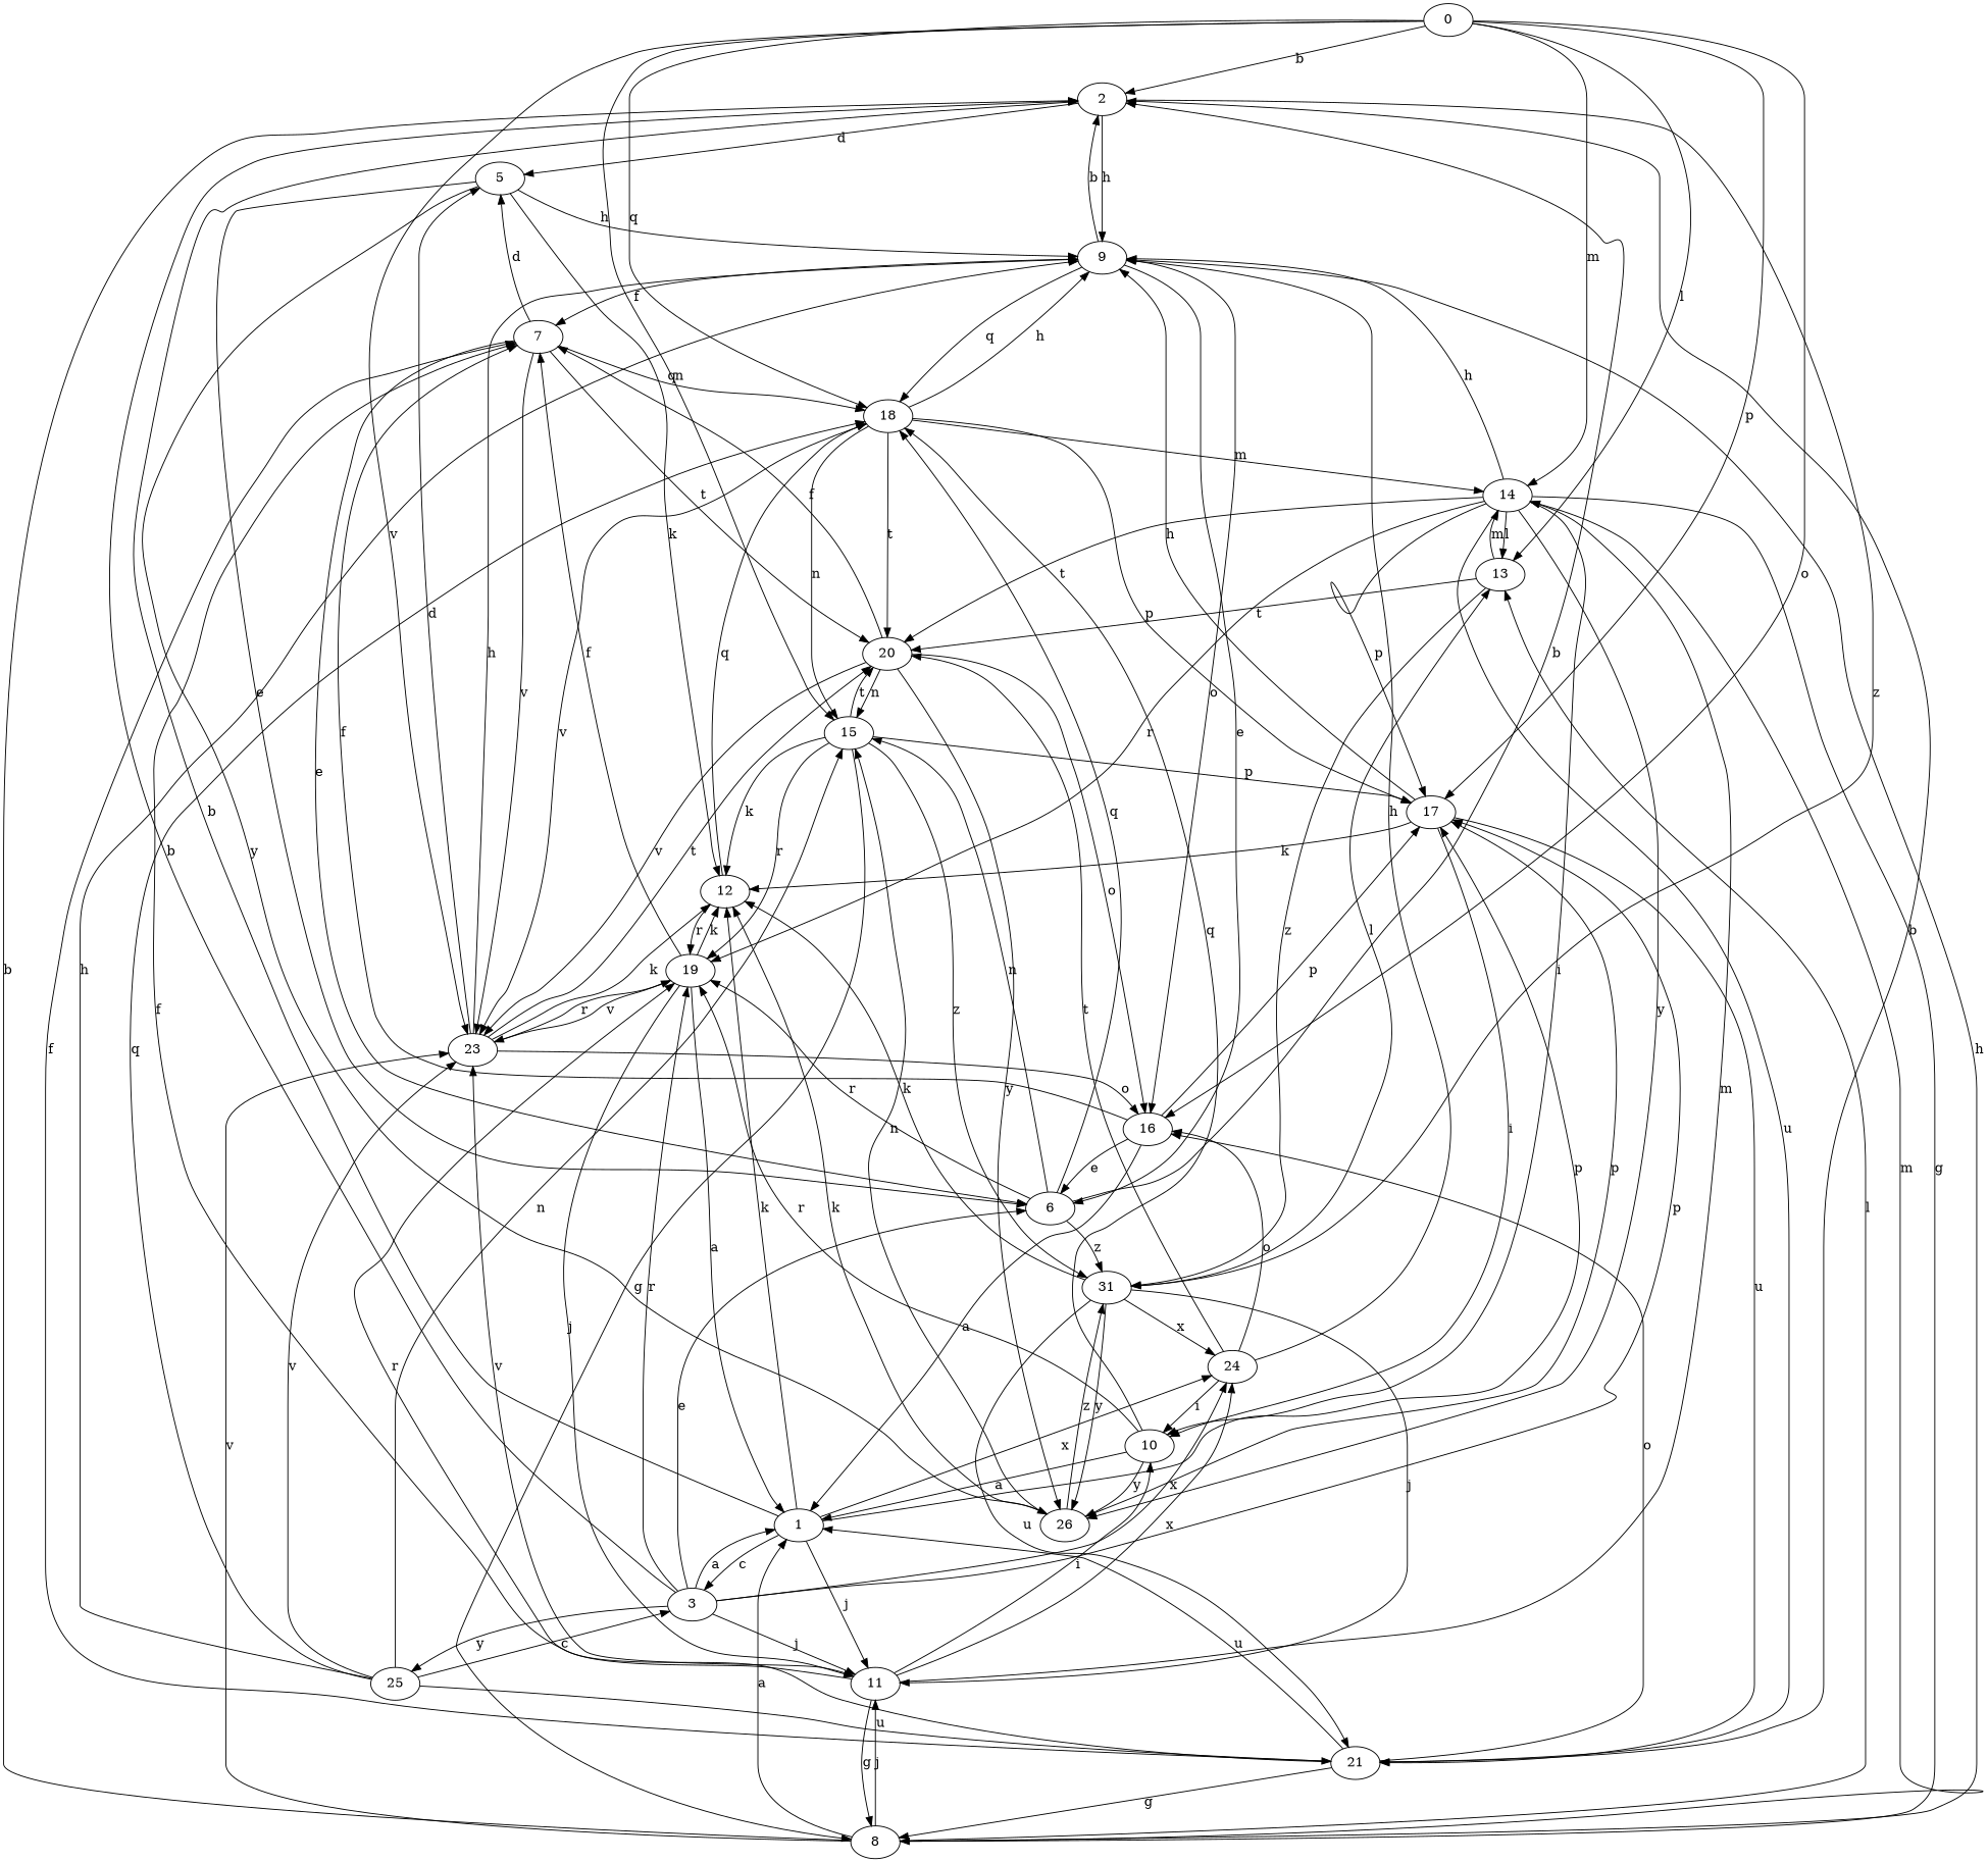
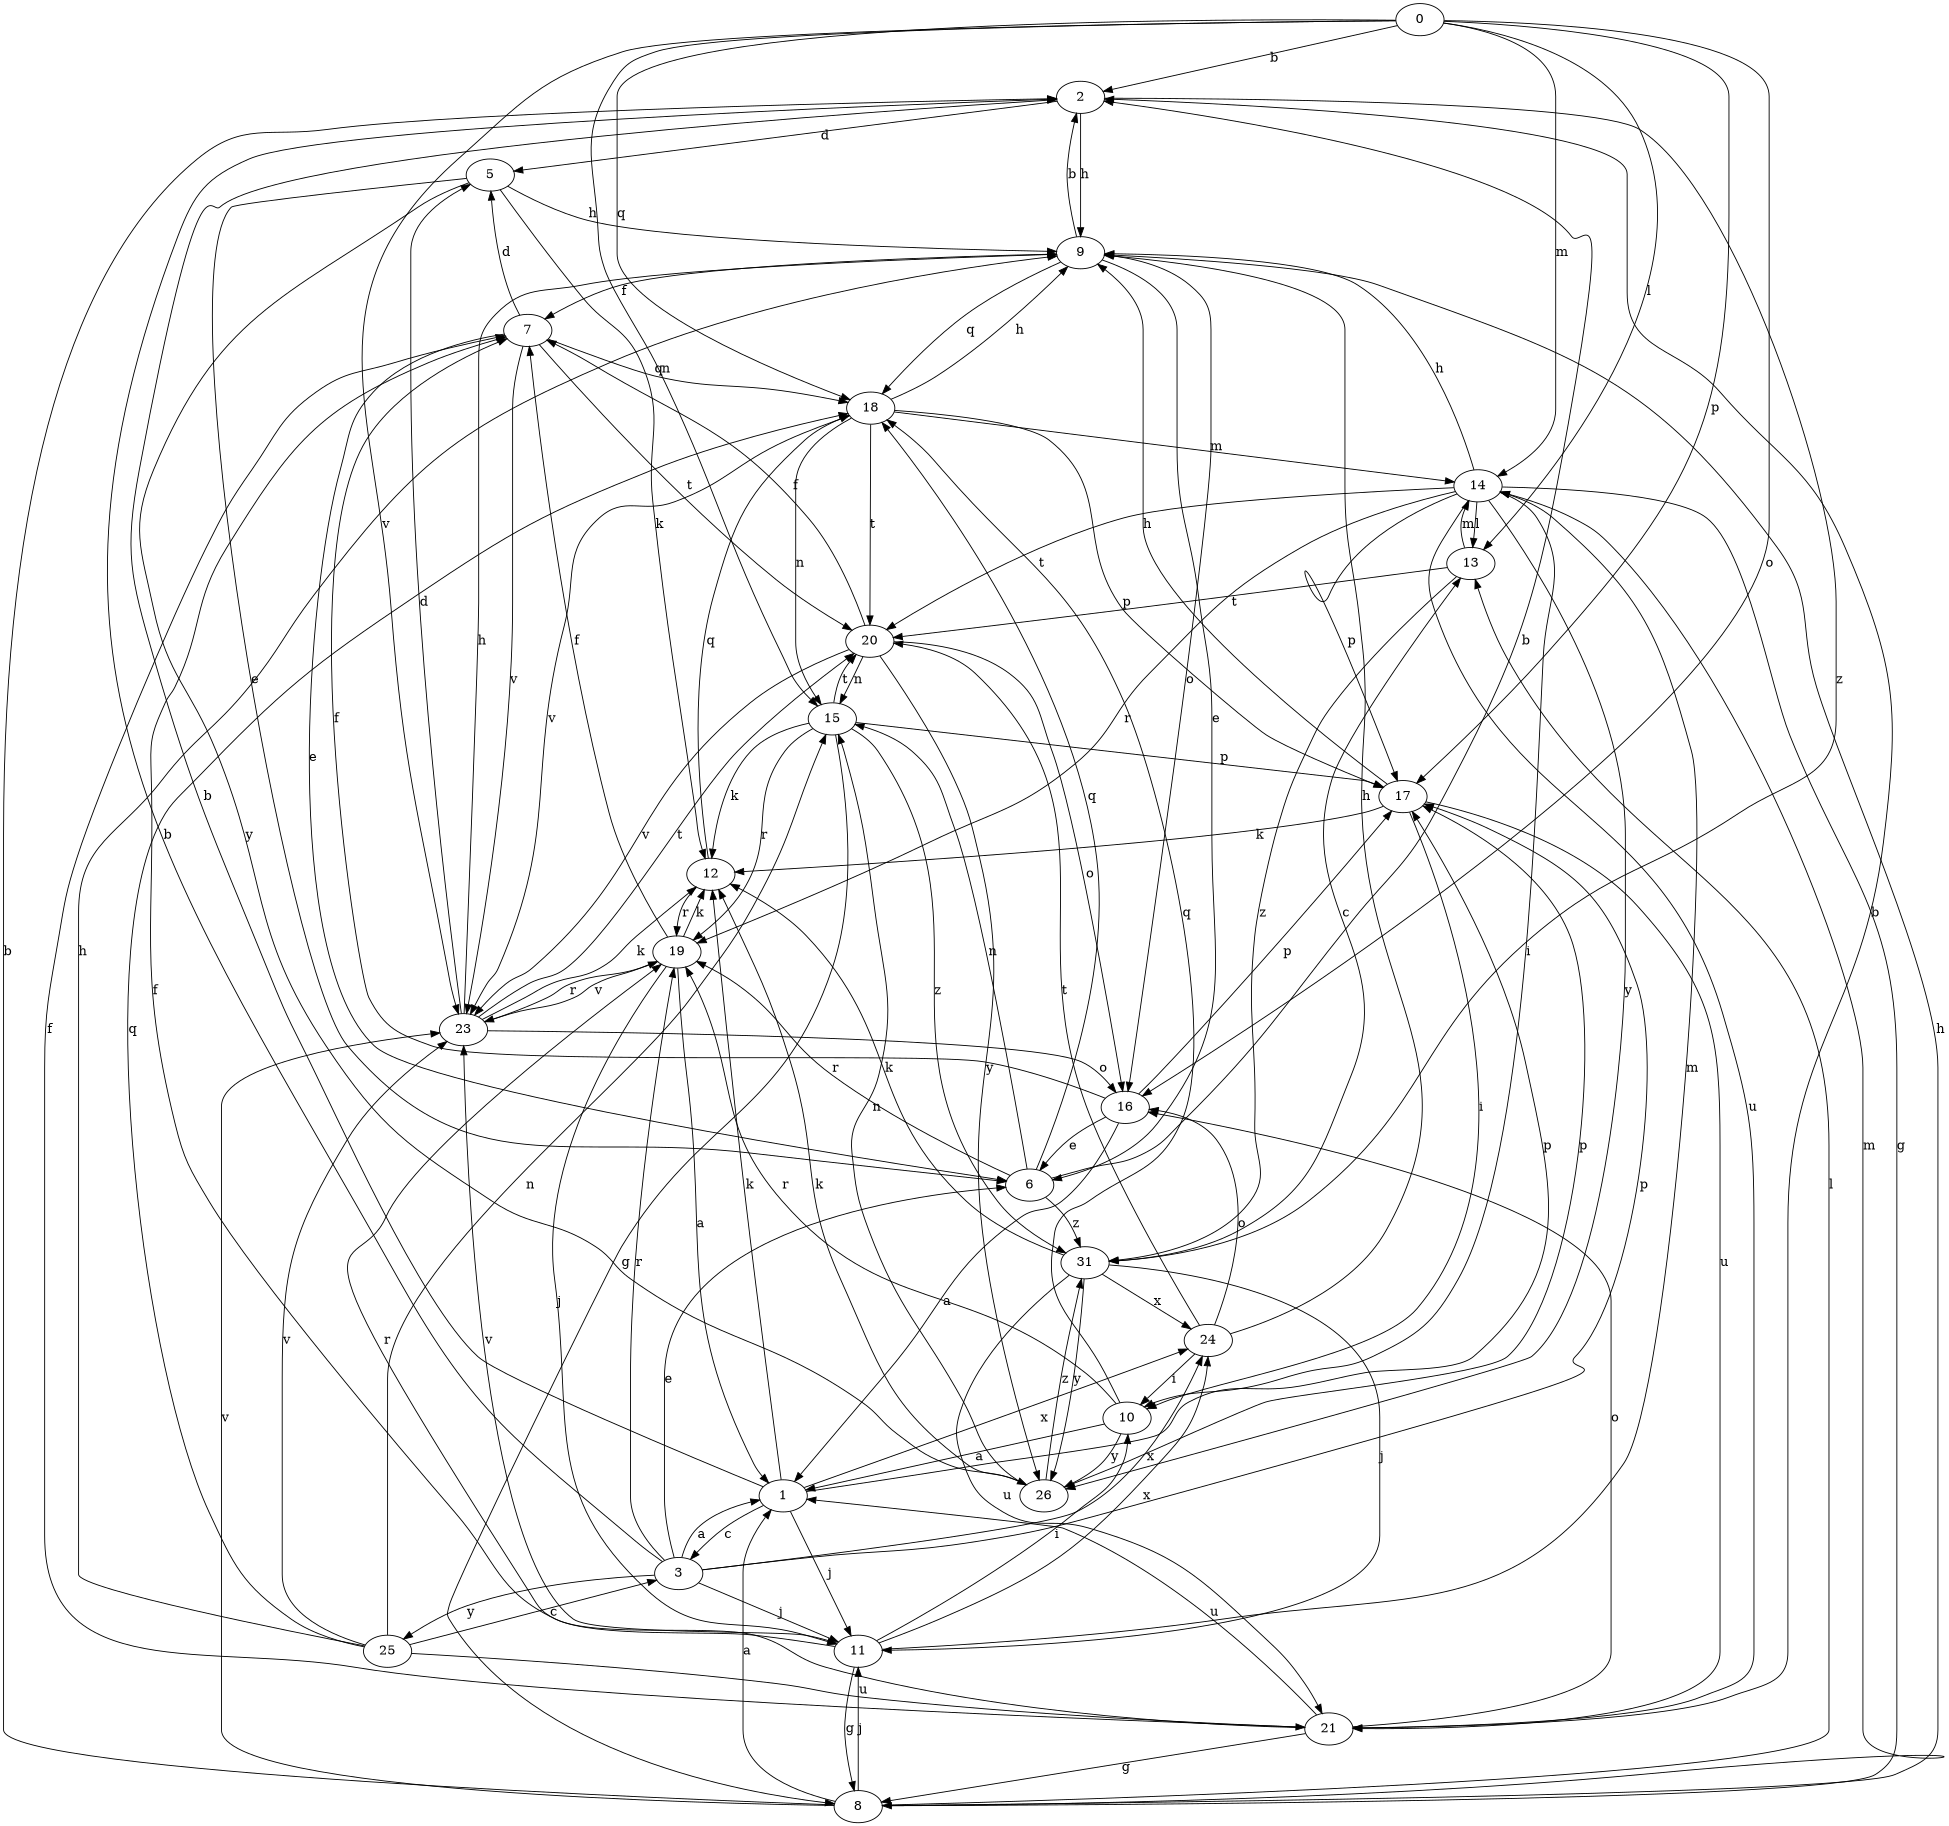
  strict digraph {
    0
    2
    13
    14
    15
    16
    17
    18
    23
    5
    9
    31
    20
    21
    19
    26
    8
    10
    12
    1
    6
    7
    3
    11
    24
    25
    0 -> 2 [label=b]
    0 -> 13 [label=l]
    0 -> 14 [label=m]
    0 -> 15 [label=n]
    0 -> 16 [label=o]
    0 -> 17 [label=p]
    0 -> 18 [label=q]
    0 -> 23 [label=v]
    2 -> 5 [label=d]
    2 -> 9 [label=h]
    2 -> 31 [label=z]
    13 -> 14 [label=m]
    13 -> 31 [label=z]
    13 -> 20 [label=t]
    14 -> 13 [label=l]
    14 -> 17 [label=p]
    14 -> 9 [label=h]
    14 -> 20 [label=t]
    14 -> 21 [label=u]
    14 -> 19 [label=r]
    14 -> 26 [label=y]
    14 -> 8 [label=g]
    14 -> 10 [label=i]
    15 -> 17 [label=p]
    15 -> 31 [label=z]
    15 -> 20 [label=t]
    15 -> 19 [label=r]
    15 -> 8 [label=g]
    15 -> 12 [label=k]
    16 -> 17 [label=p]
    16 -> 1 [label=a]
    16 -> 6 [label=e]
    16 -> 7 [label=f]
    17 -> 9 [label=h]
    17 -> 21 [label=u]
    17 -> 10 [label=i]
    17 -> 12 [label=k]
    18 -> 14 [label=m]
    18 -> 15 [label=n]
    18 -> 17 [label=p]
    18 -> 23 [label=v]
    18 -> 9 [label=h]
    18 -> 20 [label=t]
    23 -> 16 [label=o]
    23 -> 5 [label=d]
    23 -> 9 [label=h]
    23 -> 20 [label=t]
    23 -> 19 [label=r]
    23 -> 12 [label=k]
    5 -> 9 [label=h]
    5 -> 26 [label=y]
    5 -> 12 [label=k]
    5 -> 6 [label=e]
    9 -> 2 [label=b]
    9 -> 16 [label=o]
    9 -> 18 [label=q]
    9 -> 6 [label=e]
    9 -> 7 [label=f]
-   31 -> 13 [label=l]
+   31 -> 13 [label=c]
    31 -> 21 [label=u]
    31 -> 26 [label=y]
    31 -> 12 [label=k]
    31 -> 11 [label=j]
    31 -> 24 [label=x]
    20 -> 15 [label=n]
    20 -> 16 [label=o]
    20 -> 23 [label=v]
    20 -> 26 [label=y]
    20 -> 7 [label=f]
    21 -> 2 [label=b]
    21 -> 16 [label=o]
    21 -> 19 [label=r]
    21 -> 8 [label=g]
    21 -> 1 [label=u]
    21 -> 7 [label=f]
    19 -> 23 [label=v]
    19 -> 12 [label=k]
    19 -> 1 [label=a]
    19 -> 7 [label=f]
    19 -> 11 [label=j]
    26 -> 15 [label=n]
    26 -> 17 [label=p]
    26 -> 31 [label=z]
    26 -> 12 [label=k]
    8 -> 2 [label=b]
    8 -> 13 [label=l]
    8 -> 14 [label=m]
    8 -> 23 [label=v]
    8 -> 9 [label=h]
    8 -> 1 [label=a]
    8 -> 11 [label=j]
    10 -> 18 [label=q]
    10 -> 19 [label=r]
    10 -> 26 [label=y]
    10 -> 1 [label=a]
    12 -> 18 [label=q]
    12 -> 19 [label=r]
    1 -> 2 [label=b]
    1 -> 17 [label=p]
    1 -> 12 [label=k]
    1 -> 3 [label=c]
    1 -> 11 [label=j]
    1 -> 24 [label=x]
    6 -> 2 [label=b]
    6 -> 15 [label=n]
    6 -> 18 [label=q]
    6 -> 31 [label=z]
    6 -> 19 [label=r]
    7 -> 18 [label=q]
    7 -> 23 [label=v]
    7 -> 5 [label=d]
    7 -> 20 [label=t]
    7 -> 6 [label=e]
    3 -> 2 [label=b]
    3 -> 17 [label=p]
    3 -> 19 [label=r]
    3 -> 1 [label=a]
    3 -> 6 [label=e]
    3 -> 11 [label=j]
    3 -> 24 [label=x]
    3 -> 25 [label=y]
    11 -> 14 [label=m]
    11 -> 23 [label=v]
    11 -> 8 [label=g]
    11 -> 10 [label=i]
    11 -> 7 [label=f]
    11 -> 24 [label=x]
    24 -> 16 [label=o]
    24 -> 9 [label=h]
    24 -> 20 [label=t]
    24 -> 10 [label=i]
    25 -> 15 [label=n]
    25 -> 18 [label=q]
    25 -> 23 [label=v]
    25 -> 9 [label=h]
    25 -> 21 [label=u]
    25 -> 3 [label=c]
  }
